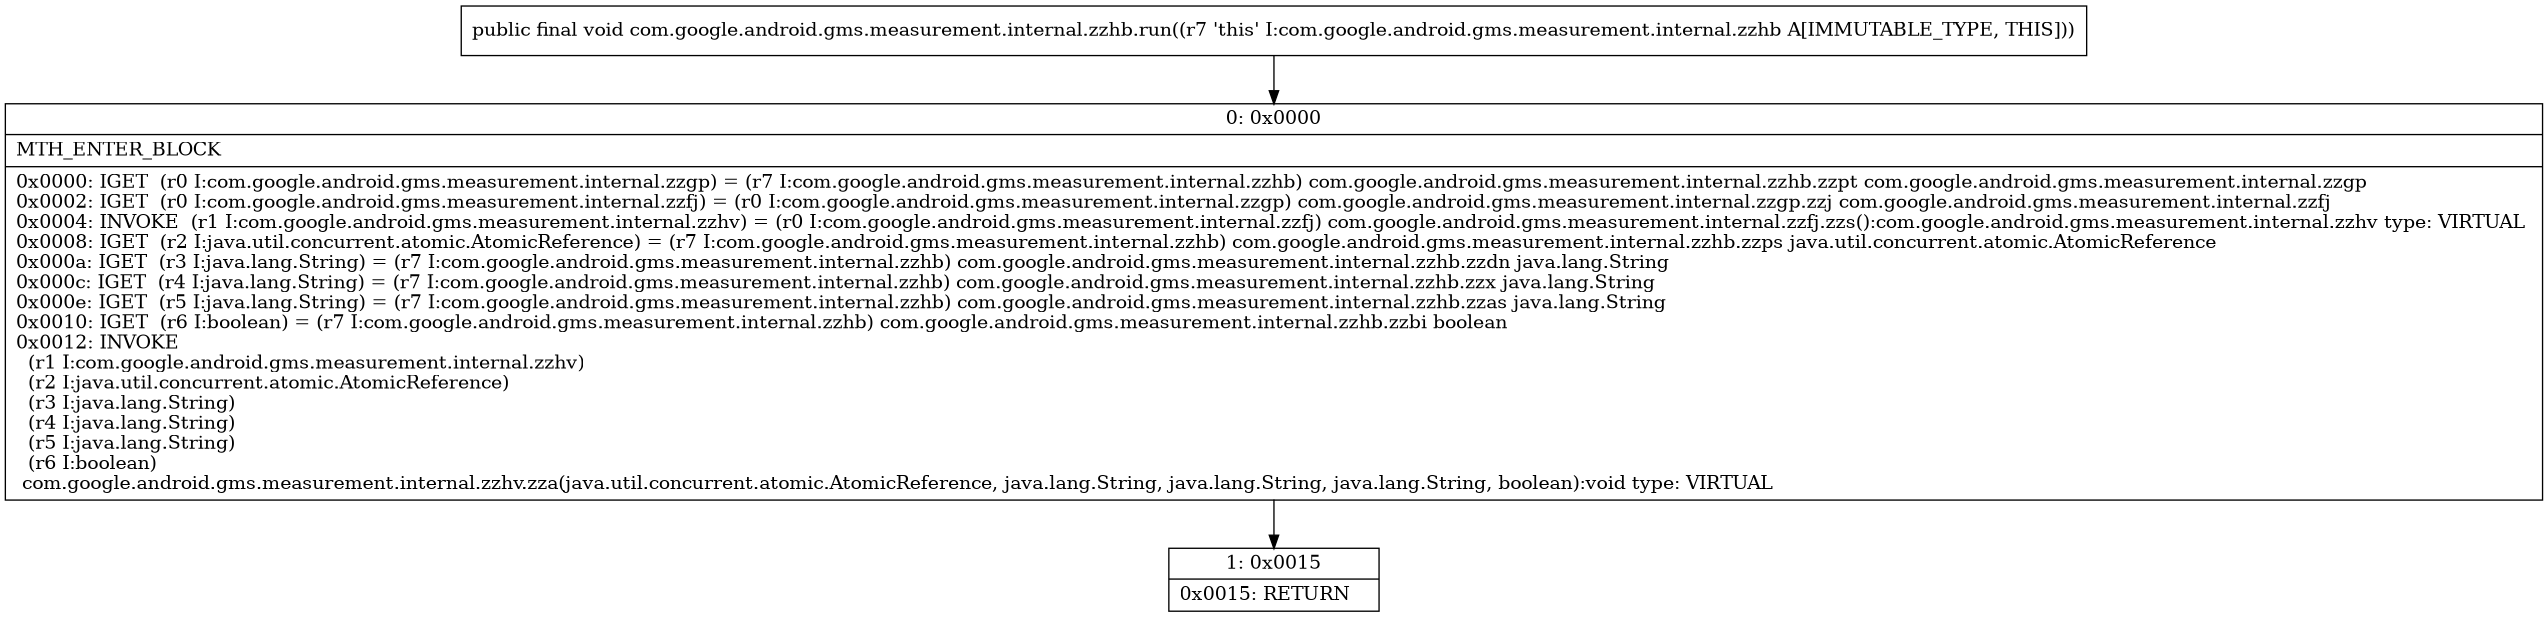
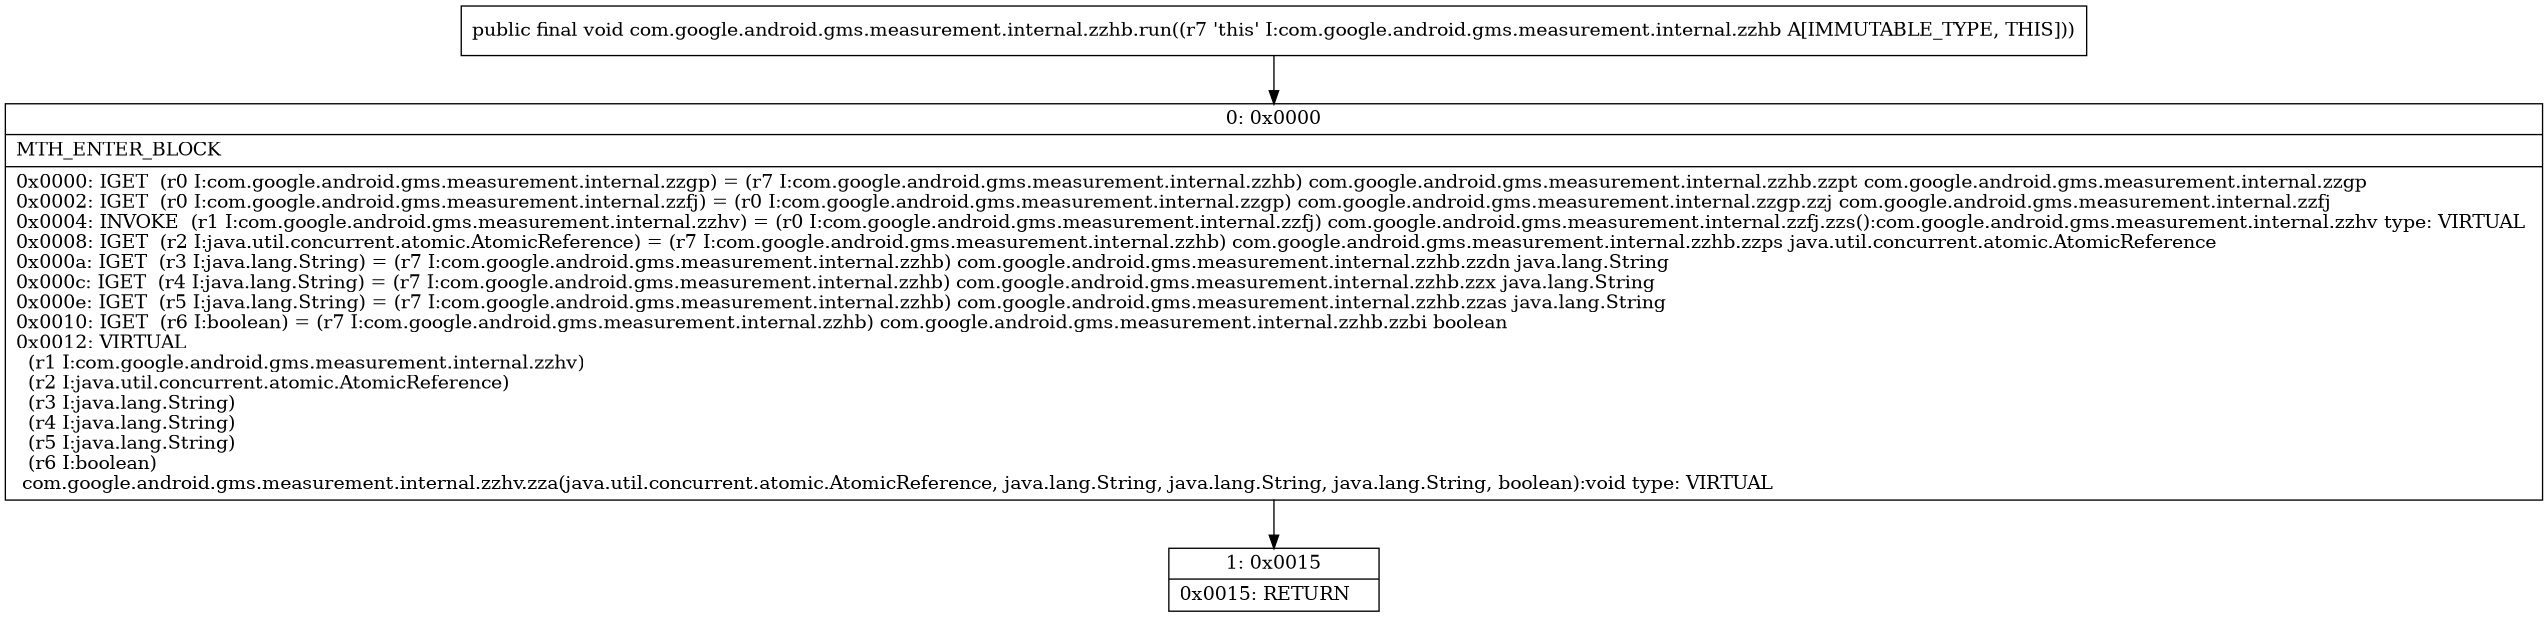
  digraph {
    node [shape=record]
-   n1 [label="{0\:\ 0x0000|MTH_ENTER_BLOCK\l|0x0000: IGET  (r0 I:com.google.android.gms.measurement.internal.zzgp) = (r7 I:com.google.android.gms.measurement.internal.zzhb) com.google.android.gms.measurement.internal.zzhb.zzpt com.google.android.gms.measurement.internal.zzgp \l0x0002: IGET  (r0 I:com.google.android.gms.measurement.internal.zzfj) = (r0 I:com.google.android.gms.measurement.internal.zzgp) com.google.android.gms.measurement.internal.zzgp.zzj com.google.android.gms.measurement.internal.zzfj \l0x0004: INVOKE  (r1 I:com.google.android.gms.measurement.internal.zzhv) = (r0 I:com.google.android.gms.measurement.internal.zzfj) com.google.android.gms.measurement.internal.zzfj.zzs():com.google.android.gms.measurement.internal.zzhv type: VIRTUAL \l0x0008: IGET  (r2 I:java.util.concurrent.atomic.AtomicReference) = (r7 I:com.google.android.gms.measurement.internal.zzhb) com.google.android.gms.measurement.internal.zzhb.zzps java.util.concurrent.atomic.AtomicReference \l0x000a: IGET  (r3 I:java.lang.String) = (r7 I:com.google.android.gms.measurement.internal.zzhb) com.google.android.gms.measurement.internal.zzhb.zzdn java.lang.String \l0x000c: IGET  (r4 I:java.lang.String) = (r7 I:com.google.android.gms.measurement.internal.zzhb) com.google.android.gms.measurement.internal.zzhb.zzx java.lang.String \l0x000e: IGET  (r5 I:java.lang.String) = (r7 I:com.google.android.gms.measurement.internal.zzhb) com.google.android.gms.measurement.internal.zzhb.zzas java.lang.String \l0x0010: IGET  (r6 I:boolean) = (r7 I:com.google.android.gms.measurement.internal.zzhb) com.google.android.gms.measurement.internal.zzhb.zzbi boolean \l0x0012: INVOKE  \l  (r1 I:com.google.android.gms.measurement.internal.zzhv)\l  (r2 I:java.util.concurrent.atomic.AtomicReference)\l  (r3 I:java.lang.String)\l  (r4 I:java.lang.String)\l  (r5 I:java.lang.String)\l  (r6 I:boolean)\l com.google.android.gms.measurement.internal.zzhv.zza(java.util.concurrent.atomic.AtomicReference, java.lang.String, java.lang.String, java.lang.String, boolean):void type: VIRTUAL \l}"]
+   n1 [label="{0\:\ 0x0000|MTH_ENTER_BLOCK\l|0x0000: IGET  (r0 I:com.google.android.gms.measurement.internal.zzgp) = (r7 I:com.google.android.gms.measurement.internal.zzhb) com.google.android.gms.measurement.internal.zzhb.zzpt com.google.android.gms.measurement.internal.zzgp \l0x0002: IGET  (r0 I:com.google.android.gms.measurement.internal.zzfj) = (r0 I:com.google.android.gms.measurement.internal.zzgp) com.google.android.gms.measurement.internal.zzgp.zzj com.google.android.gms.measurement.internal.zzfj \l0x0004: INVOKE  (r1 I:com.google.android.gms.measurement.internal.zzhv) = (r0 I:com.google.android.gms.measurement.internal.zzfj) com.google.android.gms.measurement.internal.zzfj.zzs():com.google.android.gms.measurement.internal.zzhv type: VIRTUAL \l0x0008: IGET  (r2 I:java.util.concurrent.atomic.AtomicReference) = (r7 I:com.google.android.gms.measurement.internal.zzhb) com.google.android.gms.measurement.internal.zzhb.zzps java.util.concurrent.atomic.AtomicReference \l0x000a: IGET  (r3 I:java.lang.String) = (r7 I:com.google.android.gms.measurement.internal.zzhb) com.google.android.gms.measurement.internal.zzhb.zzdn java.lang.String \l0x000c: IGET  (r4 I:java.lang.String) = (r7 I:com.google.android.gms.measurement.internal.zzhb) com.google.android.gms.measurement.internal.zzhb.zzx java.lang.String \l0x000e: IGET  (r5 I:java.lang.String) = (r7 I:com.google.android.gms.measurement.internal.zzhb) com.google.android.gms.measurement.internal.zzhb.zzas java.lang.String \l0x0010: IGET  (r6 I:boolean) = (r7 I:com.google.android.gms.measurement.internal.zzhb) com.google.android.gms.measurement.internal.zzhb.zzbi boolean \l0x0012: VIRTUAL  \l  (r1 I:com.google.android.gms.measurement.internal.zzhv)\l  (r2 I:java.util.concurrent.atomic.AtomicReference)\l  (r3 I:java.lang.String)\l  (r4 I:java.lang.String)\l  (r5 I:java.lang.String)\l  (r6 I:boolean)\l com.google.android.gms.measurement.internal.zzhv.zza(java.util.concurrent.atomic.AtomicReference, java.lang.String, java.lang.String, java.lang.String, boolean):void type: VIRTUAL \l}"]
    n2 [label="{1\:\ 0x0015|0x0015: RETURN   \l}"]
    n3 [label="{public final void com.google.android.gms.measurement.internal.zzhb.run((r7 'this' I:com.google.android.gms.measurement.internal.zzhb A[IMMUTABLE_TYPE, THIS])) }"]
    n1 -> n2
    n3 -> n1
  }
